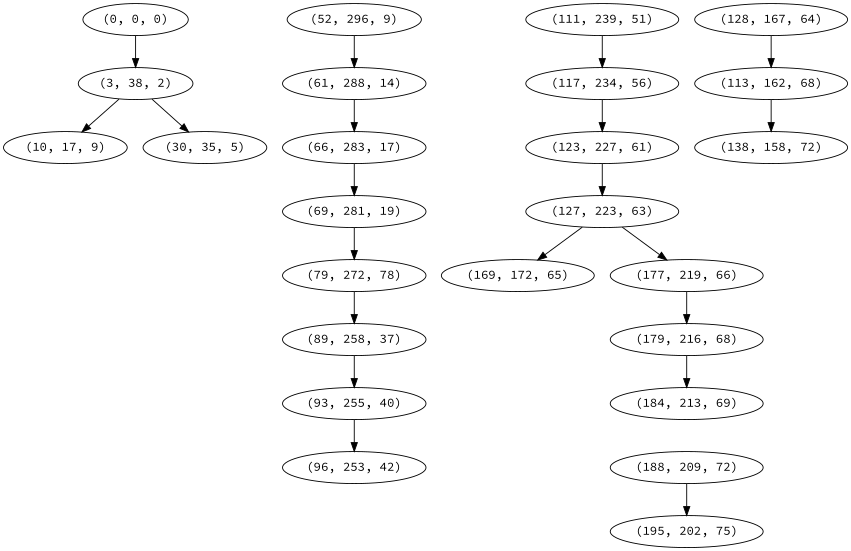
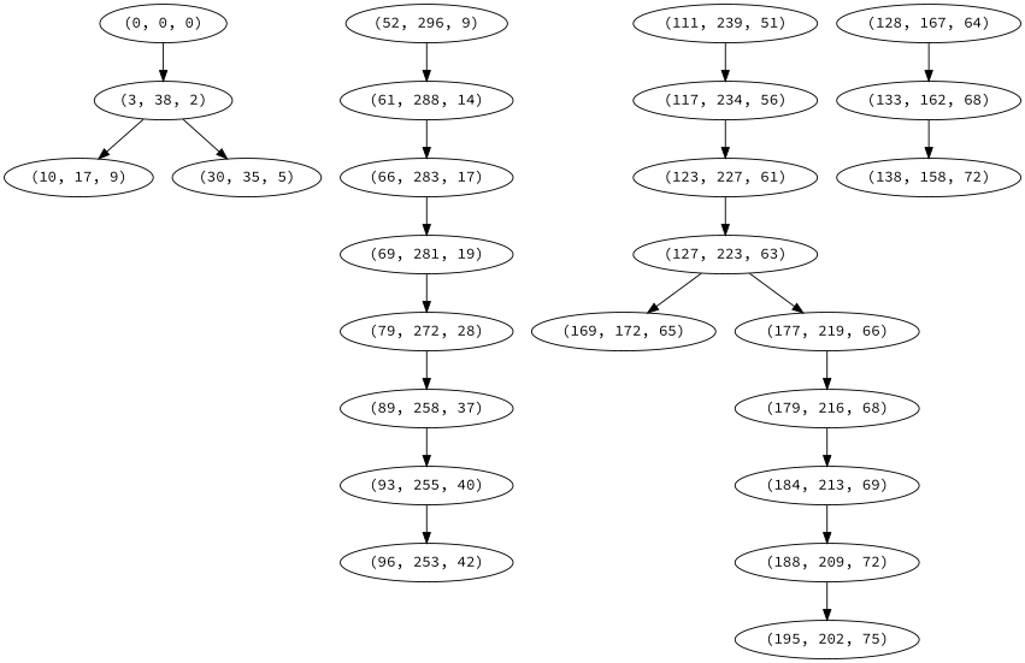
  digraph {
    fontname="Source Code Pro"
    node [fontname="Source Code Pro"]
    edge [fontname="Source Code Pro"]
    "(0, 0, 0)"
    "(3, 38, 2)"
    "(10, 17, 9)"
    "(30, 35, 5)"
    "(52, 296, 9)"
    "(61, 288, 14)"
    "(66, 283, 17)"
    "(69, 281, 19)"
-   "(79, 272, 28)" [label="(79, 272, 78)"]
+   "(79, 272, 28)"
    "(89, 258, 37)"
    "(93, 255, 40)"
    "(96, 253, 42)"
    "(111, 239, 51)"
    "(117, 234, 56)"
    "(123, 227, 61)"
    "(127, 223, 63)"
    "(169, 172, 65)"
    "(177, 219, 66)"
    "(128, 167, 64)"
-   "(133, 162, 68)" [label="(113, 162, 68)"]
+   "(133, 162, 68)"
    "(179, 216, 68)"
    "(138, 158, 72)"
    "(184, 213, 69)"
    "(188, 209, 72)"
    "(195, 202, 75)"
    "(0, 0, 0)" -> "(3, 38, 2)"
    "(3, 38, 2)" -> "(10, 17, 9)"
    "(3, 38, 2)" -> "(30, 35, 5)"
    "(52, 296, 9)" -> "(61, 288, 14)"
    "(61, 288, 14)" -> "(66, 283, 17)"
    "(66, 283, 17)" -> "(69, 281, 19)"
    "(69, 281, 19)" -> "(79, 272, 28)"
    "(79, 272, 28)" -> "(89, 258, 37)"
    "(89, 258, 37)" -> "(93, 255, 40)"
    "(93, 255, 40)" -> "(96, 253, 42)"
    "(111, 239, 51)" -> "(117, 234, 56)"
    "(117, 234, 56)" -> "(123, 227, 61)"
    "(123, 227, 61)" -> "(127, 223, 63)"
    "(127, 223, 63)" -> "(169, 172, 65)"
    "(127, 223, 63)" -> "(177, 219, 66)"
    "(177, 219, 66)" -> "(179, 216, 68)"
    "(128, 167, 64)" -> "(133, 162, 68)"
    "(133, 162, 68)" -> "(138, 158, 72)"
    "(179, 216, 68)" -> "(184, 213, 69)"
+   "(184, 213, 69)" -> "(188, 209, 72)"
    "(188, 209, 72)" -> "(195, 202, 75)"
  }
